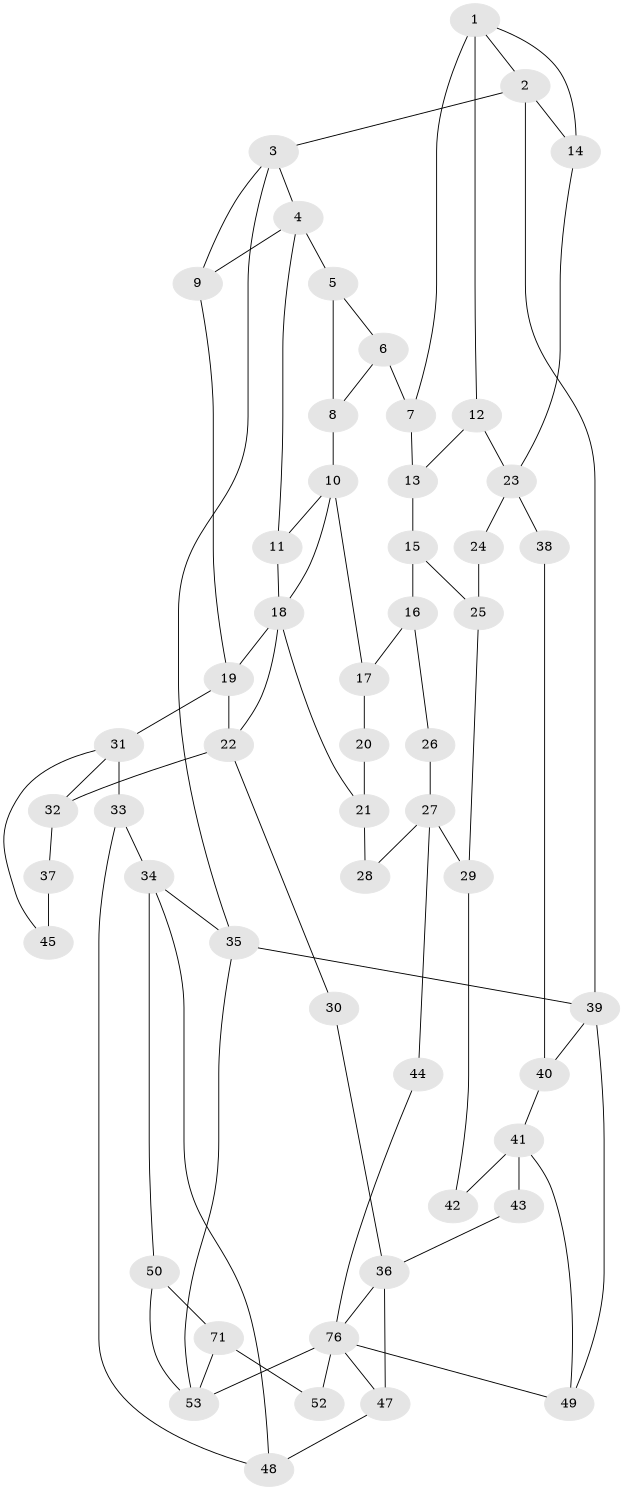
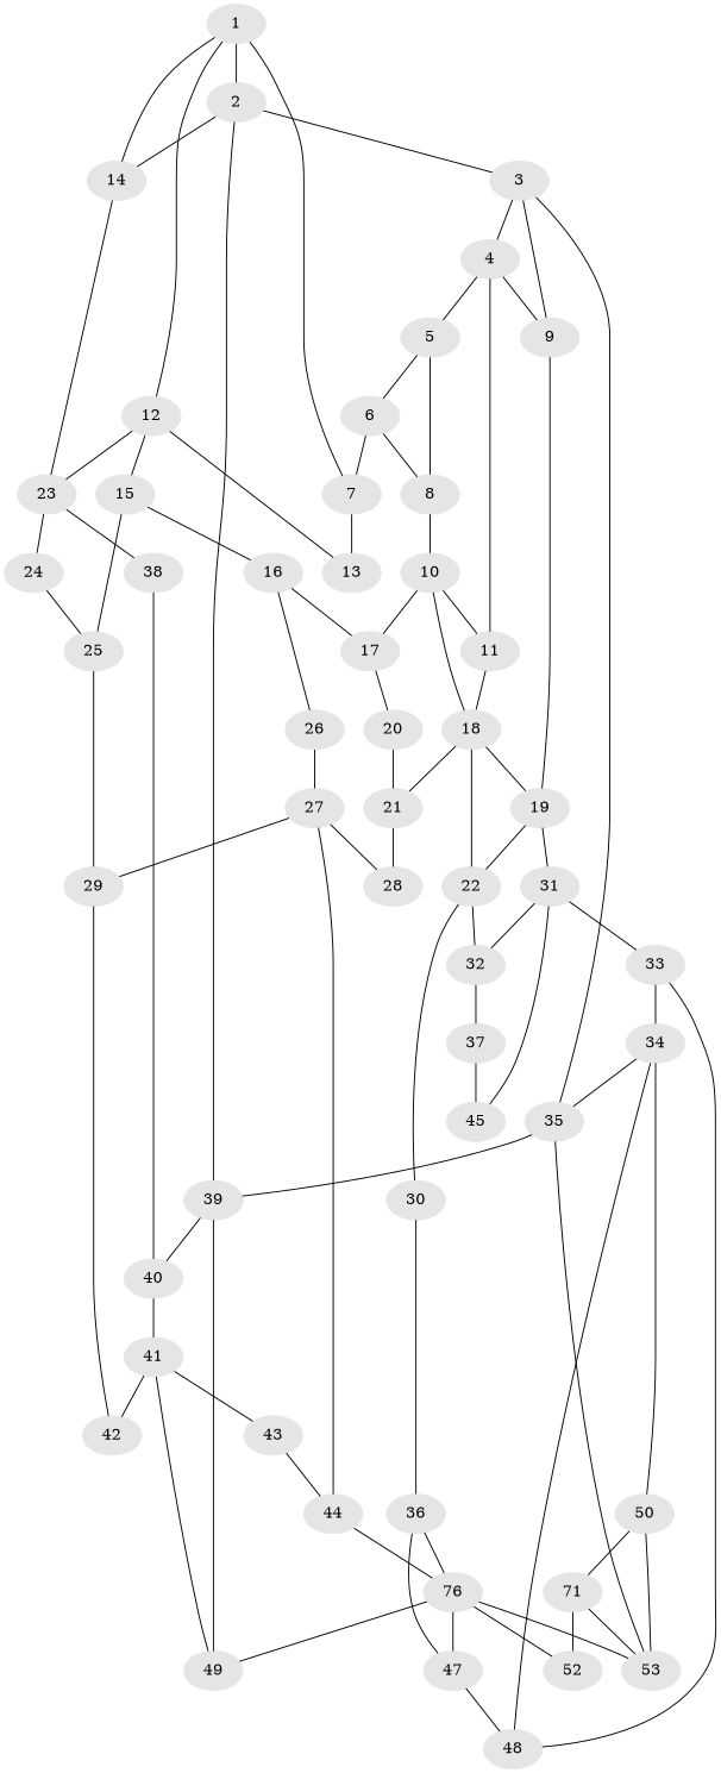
  graph {
    node [color=gray90 style=filled]
    edge [weight=1.0]
    1
    2
    7
    12
    14
    3
    39
    13
    23
    4
    9
    35
    40
    49
    5
    11
    19
    53
    6
    8
    18
    10
    15
    17
    22
    31
    20
    21
    24
    38
    16
    25
    26
    29
    27
    28
    30
    32
    33
    45
    36
    37
    42
    44
    n45 [label=76]
    47
    34
    48
    50
    n50 [label=71]
    52
    41
    43
    1 -- 2
    1 -- 7 [weight=2.0]
    1 -- 12
    1 -- 14
    2 -- 14
    2 -- 3
    2 -- 39
    7 -- 13
    12 -- 13
    12 -- 23
    14 -- 23
    3 -- 4
    3 -- 9
    3 -- 35
    39 -- 40
    39 -- 49
-   13 -- 15
+   12 -- 15
    23 -- 24 [weight=2.0]
    23 -- 38 [weight=2.0]
    4 -- 9
    4 -- 5 [weight=2.0]
    4 -- 11
    9 -- 19
    35 -- 39
    35 -- 53
    40 -- 41
    5 -- 6 [weight=2.0]
    5 -- 8 [weight=2.0]
    11 -- 18
    19 -- 22
    19 -- 31
    6 -- 7 [weight=2.0]
    6 -- 8
    8 -- 10 [weight=2.0]
    18 -- 19
    18 -- 22
    18 -- 21
    10 -- 11
    10 -- 18
    10 -- 17
    15 -- 16
    15 -- 25
    17 -- 20
    22 -- 30
    22 -- 32 [weight=2.0]
    31 -- 32
    31 -- 33 [weight=2.0]
    31 -- 45
    20 -- 21 [weight=2.0]
    21 -- 28 [weight=2.0]
    24 -- 25
    38 -- 40
    16 -- 17
    16 -- 26
    25 -- 29
    26 -- 27 [weight=2.0]
    29 -- 42
    27 -- 29
    27 -- 28 [weight=2.0]
    27 -- 44
    30 -- 36
    32 -- 37 [weight=2.0]
    33 -- 34
    33 -- 48
    36 -- n45
    36 -- 47
    37 -- 45 [weight=2.0]
    44 -- n45
    n45 -- 49
    n45 -- 53
    n45 -- 47
    n45 -- 52
    47 -- 48
    34 -- 35
    34 -- 48
    34 -- 50 [weight=2.0]
    50 -- 53
    50 -- n50 [weight=3.0]
    n50 -- 53
    n50 -- 52 [weight=2.0]
    41 -- 49
    41 -- 42 [weight=2.0]
    41 -- 43 [weight=2.0]
-   43 -- 36
+   43 -- 44
  }
